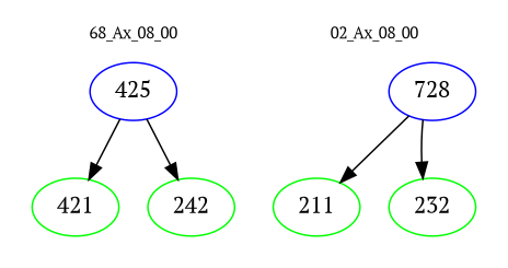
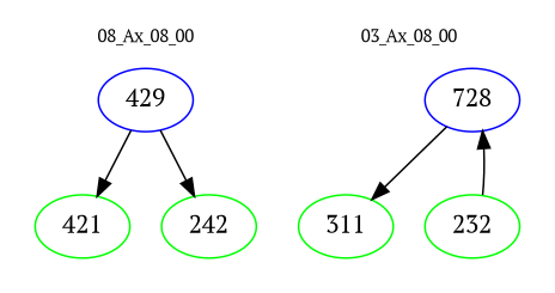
  digraph {
    fontname="PT Serif"
    node [color=green fontname="PT Serif"]
    edge [color=black fontname="PT Serif"]
-   n1 [color=blue label=425]
+   n1 [color=blue label=429]
    n2 [label=421]
    n3 [label=242]
    n4 [color=blue label=728]
-   n5 [label=211]
+   n5 [label=311]
    n6 [label=232]
    subgraph cluster_1 {
      color=white
      fontsize=10
-     label="68_Ax_08_00"
+     label="08_Ax_08_00"
      n1
      n2
      n3
    }
    subgraph cluster_2 {
      color=white
      fontsize=10
-     label="02_Ax_08_00"
+     label="03_Ax_08_00"
      n4
      n5
      n6
    }
    n1 -> n2
    n1 -> n3
    n4 -> n5
-   n4 -> n6
+   n6 -> n4
  }
